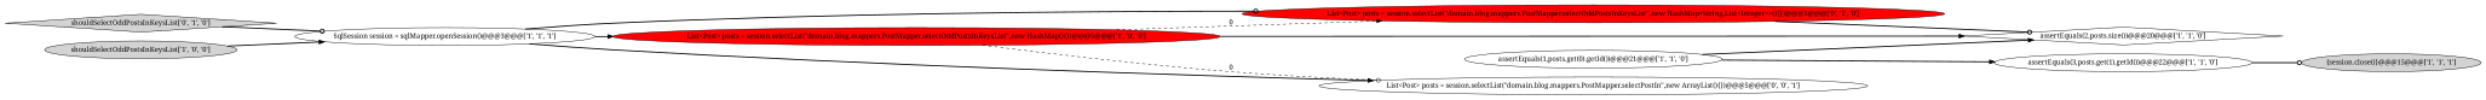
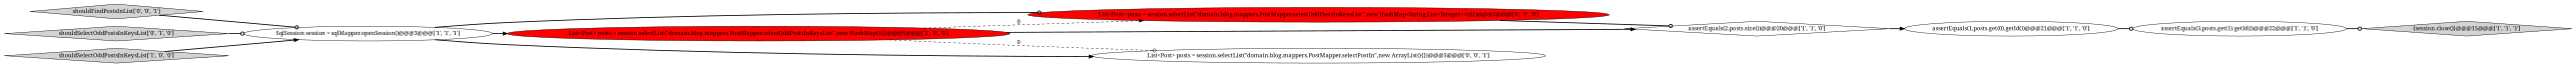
  digraph {
    fontname="Noto Serif"
    rankdir=LR
    node [fillcolor=white fontname="Noto Serif" shape=ellipse style=filled]
    edge [arrowhead=normal fontname="Noto Serif" style=bold]
    n1 [fillcolor=red label="List<Post> posts = session.selectList(\"domain.blog.mappers.PostMapper.selectOddPostsInKeysList\",new HashMap(){})@@@5@@@['1', '0', '0']"]
    n2 [fillcolor=red label="List<Post> posts = session.selectList(\"domain.blog.mappers.PostMapper.selectOddPostsInKeysList\",new HashMap<String,List<Integer>>(){})@@@5@@@['0', '1', '0']"]
    n3 [label="List<Post> posts = session.selectList(\"domain.blog.mappers.PostMapper.selectPostIn\",new ArrayList(){})@@@5@@@['0', '0', '1']"]
    n4 [label="assertEquals(2,posts.size())@@@20@@@['1', '1', '0']" shape=diamond]
    n5 [label="assertEquals(1,posts.get(0).getId())@@@21@@@['1', '1', '0']"]
+   n6 [fillcolor=lightgray label="shouldFindPostsInList['0', '0', '1']" shape=diamond]
    n7 [label="SqlSession session = sqlMapper.openSession()@@@3@@@['1', '1', '1']"]
    n8 [fillcolor=lightgray label="shouldSelectOddPostsInKeysList['0', '1', '0']" shape=diamond]
-   n9 [fillcolor=lightgray label="shouldSelectOddPostsInKeysList['1', '0', '0']"]
-   n10 [fillcolor=lightgray label="{session.close()}@@@15@@@['1', '1', '1']"]
+   n9 [fillcolor=lightgray label="shouldSelectOddPostsInKeysList['1', '0', '0']" shape=diamond]
+   n10 [fillcolor=lightgray label="{session.close()}@@@15@@@['1', '1', '1']" shape=diamond]
    n11 [label="assertEquals(3,posts.get(1).getId())@@@22@@@['1', '1', '0']"]
    n1 -> n2 [label=0 style=dashed]
    n1 -> n3 [arrowhead=odot label=0 style=dashed]
    n1 -> n4
    n2 -> n4 [arrowhead=odot]
-   n5 -> n4
-   n5 -> n11
+   n4 -> n5
+   n5 -> n11 [arrowhead=odot]
+   n6 -> n7 [arrowhead=odot]
    n7 -> n1
    n7 -> n2 [arrowhead=odot]
    n7 -> n3
    n8 -> n7 [arrowhead=odot]
    n9 -> n7
    n11 -> n10 [arrowhead=odot]
  }
